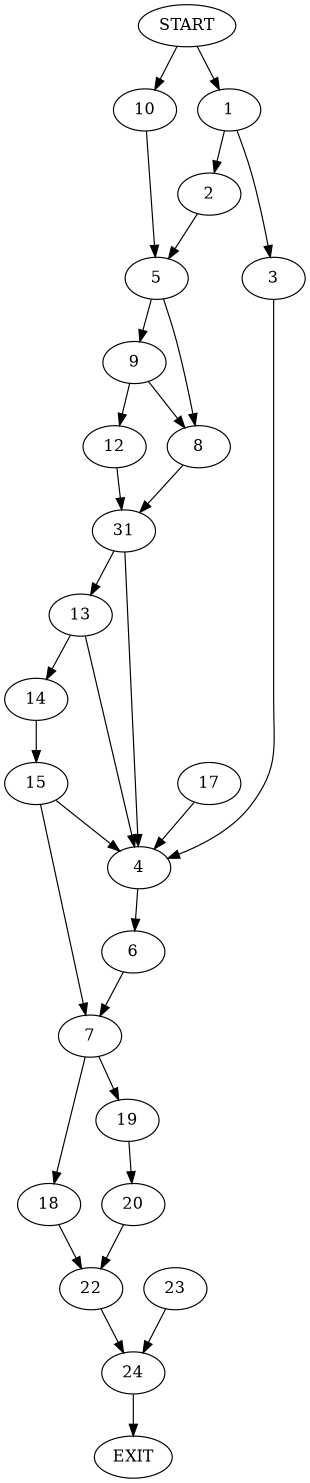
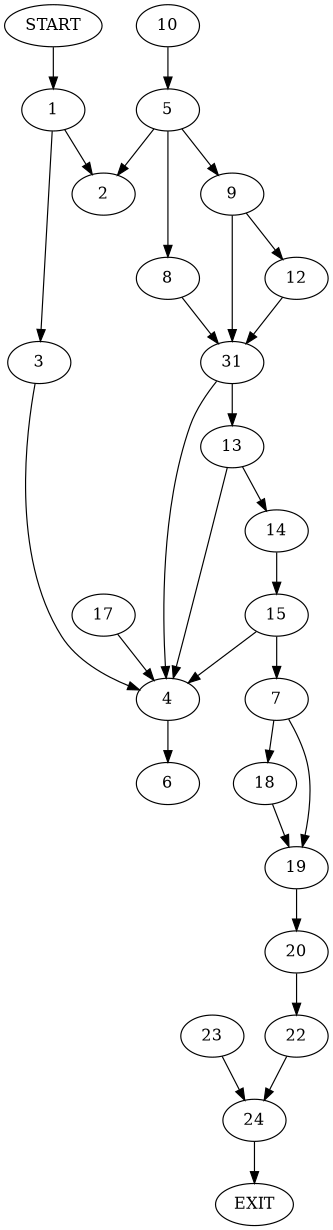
  digraph {
    n1 [label=START]
    1
    10
    2
    3
    5
    n7 [label=EXIT]
    4
    8
    9
    6
    7
    18
    19
    n15 [label=31]
    12
    20
    13
    14
    15
    17
    22
    24
    23
    n1 -> 1
-   n1 -> 10
    1 -> 2
    1 -> 3
    10 -> 5
-   2 -> 5
+   5 -> 2
    3 -> 4
    5 -> 8
    5 -> 9
    4 -> 6
    8 -> n15
-   9 -> 8
+   9 -> n15
    9 -> 12
-   6 -> 7
    7 -> 18
    7 -> 19
-   18 -> 22
+   18 -> 19
    19 -> 20
    n15 -> 4
    n15 -> 13
    12 -> n15
    20 -> 22
    13 -> 4
    13 -> 14
    14 -> 15
    15 -> 4
    15 -> 7
    17 -> 4
    22 -> 24
    24 -> n7
    23 -> 24
  }
